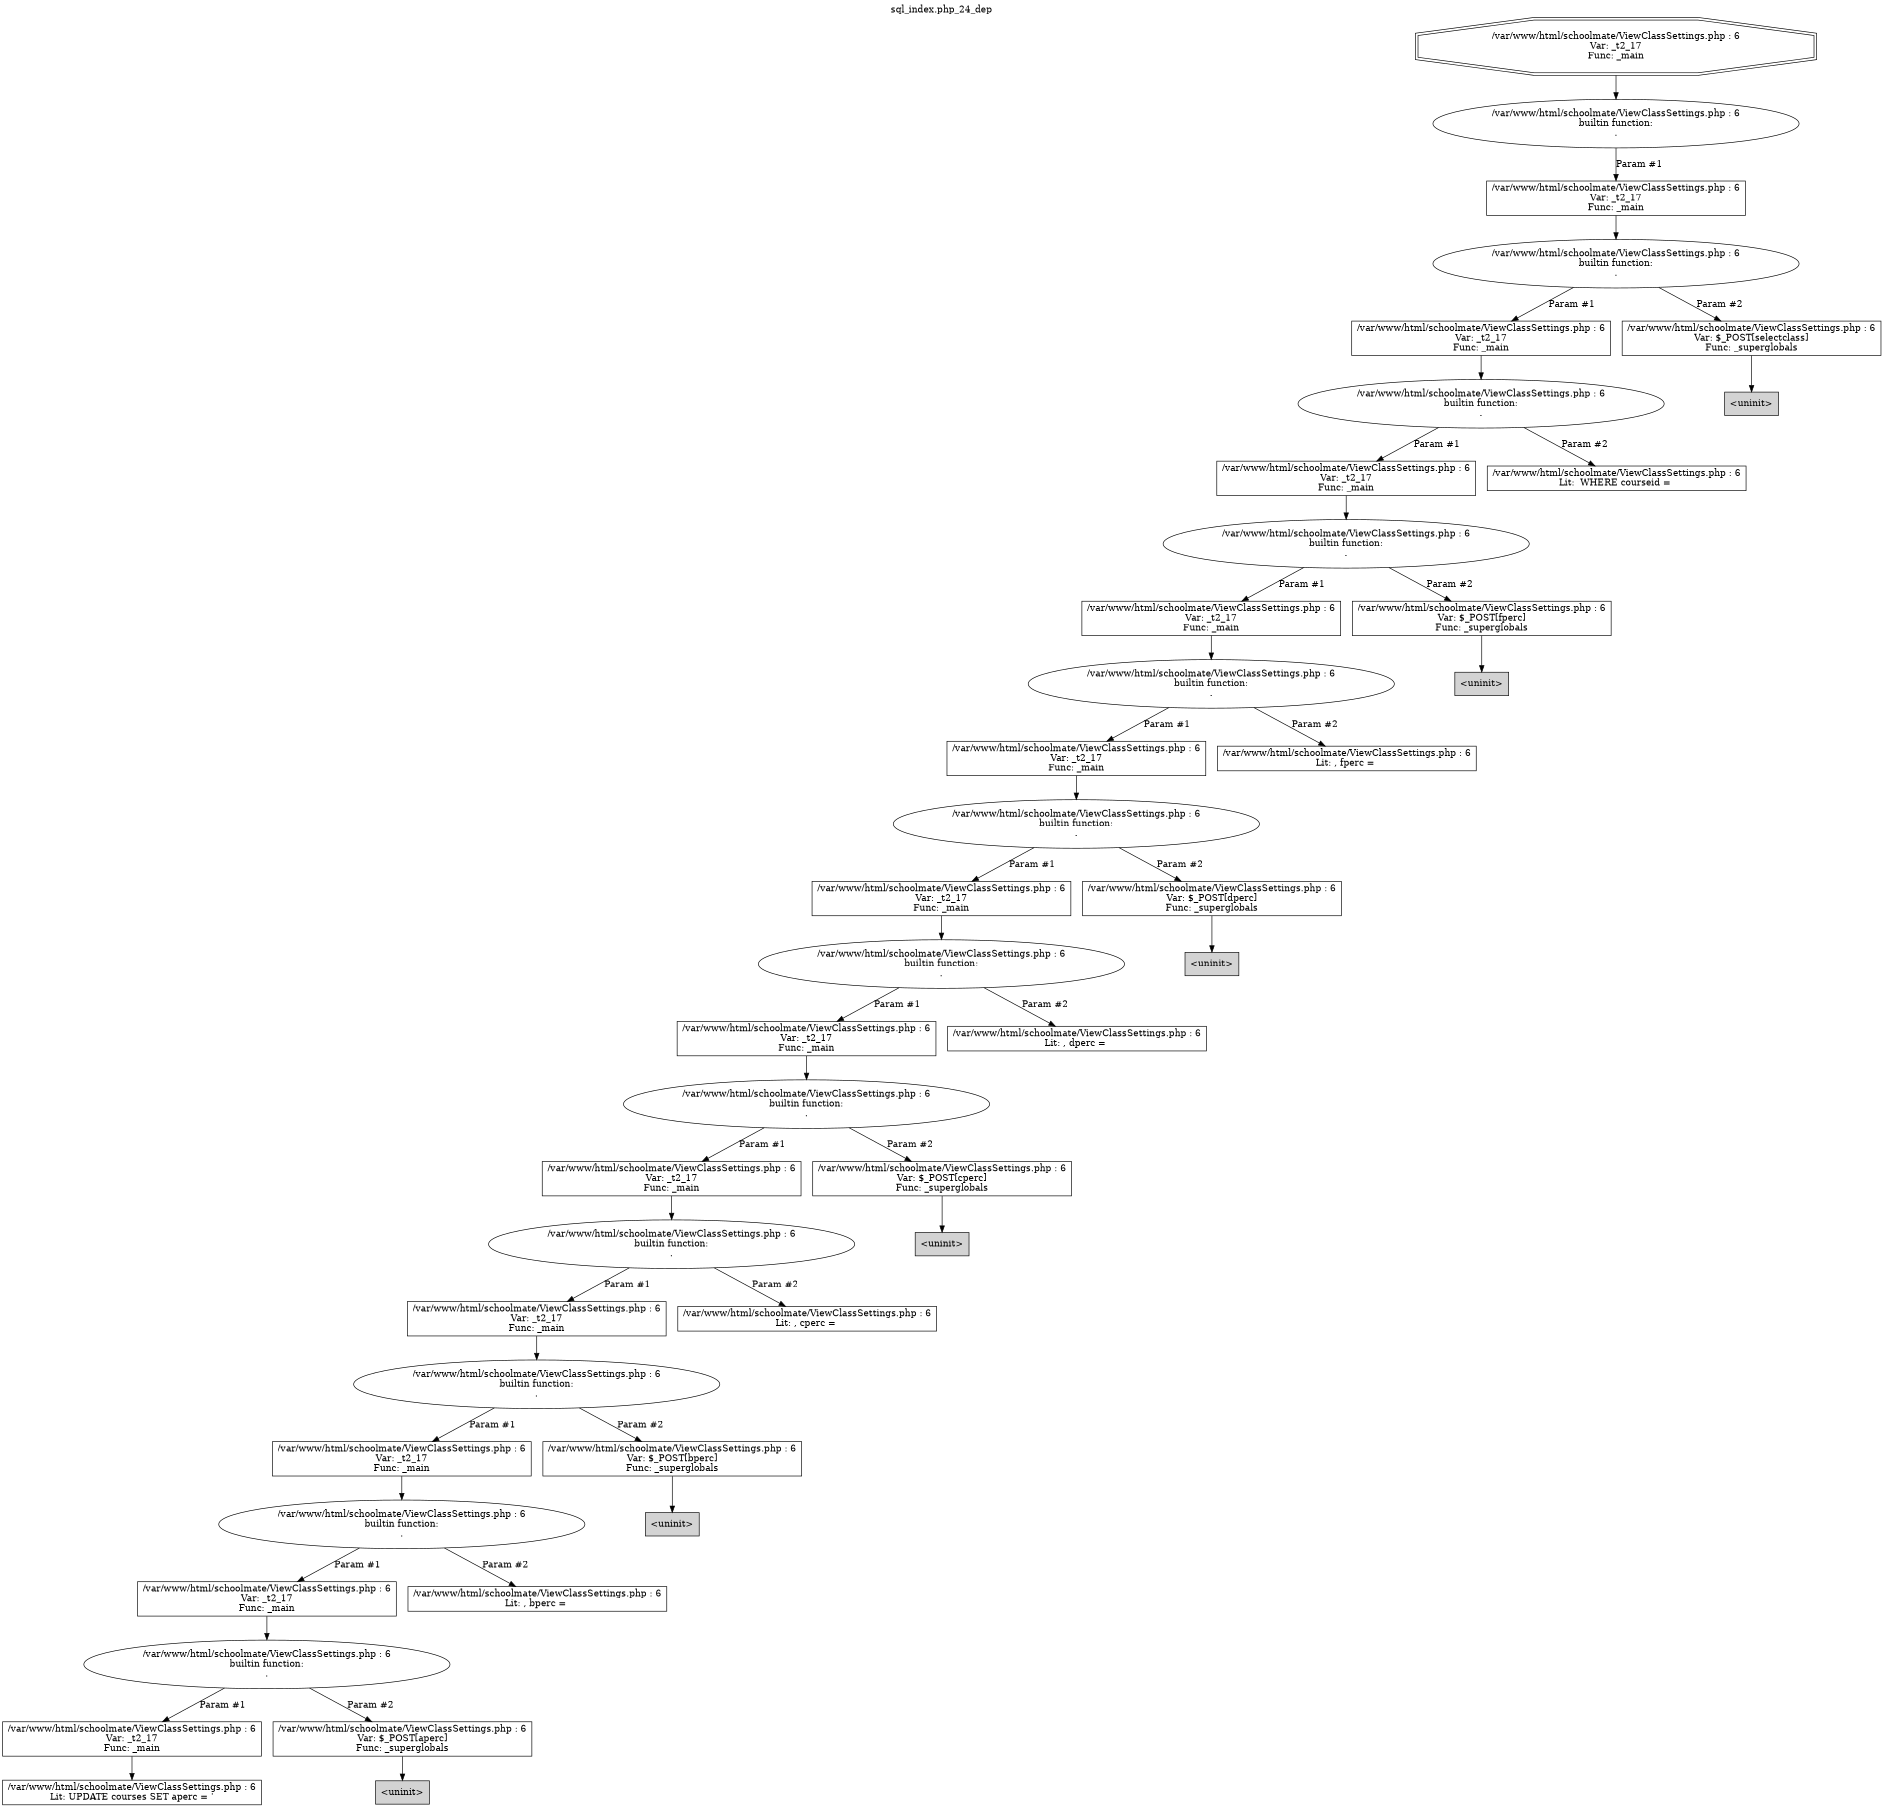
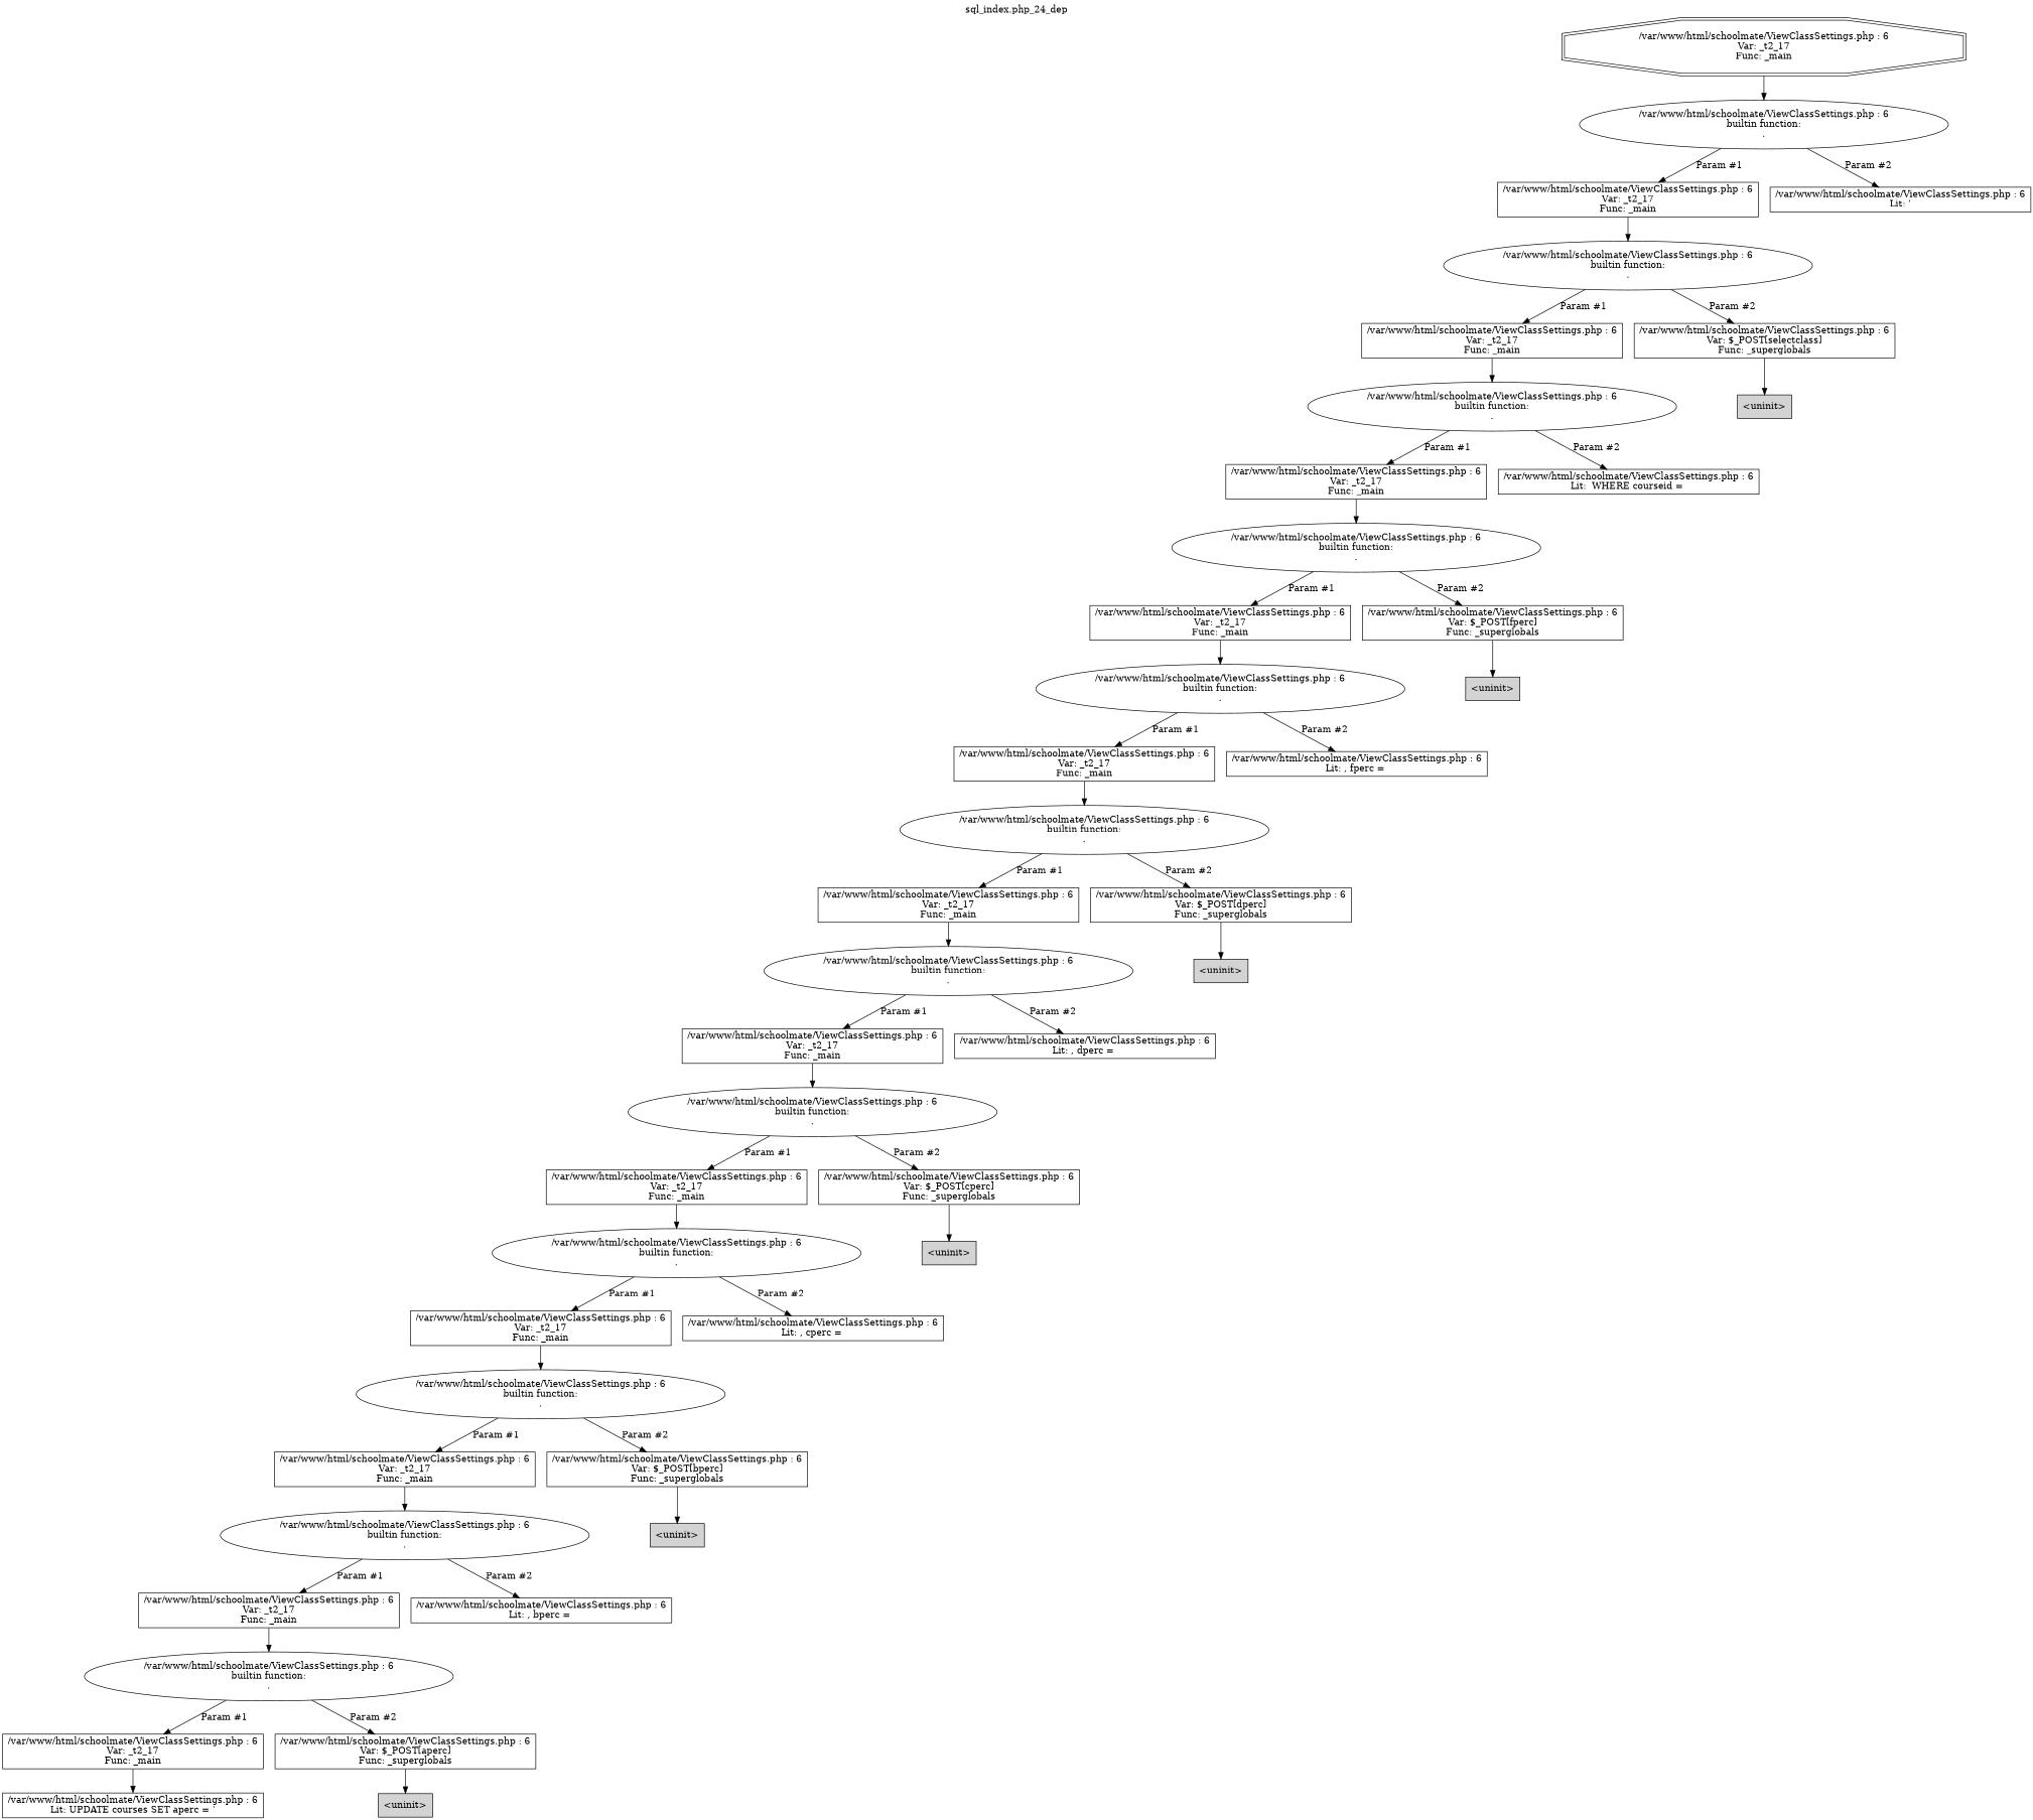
  digraph {
    label="sql_index.php_24_dep"
    labelloc=t
    node [shape=box]
    n1 [label="/var/www/html/schoolmate/ViewClassSettings.php : 6\nVar: _t2_17\nFunc: _main\n" shape=doubleoctagon]
    n2 [label="/var/www/html/schoolmate/ViewClassSettings.php : 6\nbuiltin function:\n.\n" shape=ellipse]
    n3 [label="/var/www/html/schoolmate/ViewClassSettings.php : 6\nVar: _t2_17\nFunc: _main\n"]
+   n4 [label="/var/www/html/schoolmate/ViewClassSettings.php : 6\nLit: '\n"]
    n5 [label="/var/www/html/schoolmate/ViewClassSettings.php : 6\nbuiltin function:\n.\n" shape=ellipse]
    n6 [label="/var/www/html/schoolmate/ViewClassSettings.php : 6\nVar: _t2_17\nFunc: _main\n"]
    n7 [label="/var/www/html/schoolmate/ViewClassSettings.php : 6\nVar: $_POST[selectclass]\nFunc: _superglobals\n"]
    n8 [label="/var/www/html/schoolmate/ViewClassSettings.php : 6\nbuiltin function:\n.\n" shape=ellipse]
    n9 [label="/var/www/html/schoolmate/ViewClassSettings.php : 6\nVar: _t2_17\nFunc: _main\n"]
    n10 [label="/var/www/html/schoolmate/ViewClassSettings.php : 6\nLit:  WHERE courseid = \n"]
    n11 [label="/var/www/html/schoolmate/ViewClassSettings.php : 6\nbuiltin function:\n.\n" shape=ellipse]
    n12 [label="/var/www/html/schoolmate/ViewClassSettings.php : 6\nVar: _t2_17\nFunc: _main\n"]
    n13 [label="/var/www/html/schoolmate/ViewClassSettings.php : 6\nVar: $_POST[fperc]\nFunc: _superglobals\n"]
    n14 [label="/var/www/html/schoolmate/ViewClassSettings.php : 6\nbuiltin function:\n.\n" shape=ellipse]
    n15 [label="/var/www/html/schoolmate/ViewClassSettings.php : 6\nVar: _t2_17\nFunc: _main\n"]
    n16 [label="/var/www/html/schoolmate/ViewClassSettings.php : 6\nLit: , fperc = \n"]
    n17 [label="/var/www/html/schoolmate/ViewClassSettings.php : 6\nbuiltin function:\n.\n" shape=ellipse]
    n18 [label="/var/www/html/schoolmate/ViewClassSettings.php : 6\nVar: _t2_17\nFunc: _main\n"]
    n19 [label="/var/www/html/schoolmate/ViewClassSettings.php : 6\nVar: $_POST[dperc]\nFunc: _superglobals\n"]
    n20 [label="/var/www/html/schoolmate/ViewClassSettings.php : 6\nbuiltin function:\n.\n" shape=ellipse]
    n21 [label="/var/www/html/schoolmate/ViewClassSettings.php : 6\nVar: _t2_17\nFunc: _main\n"]
    n22 [label="/var/www/html/schoolmate/ViewClassSettings.php : 6\nLit: , dperc = \n"]
    n23 [label="/var/www/html/schoolmate/ViewClassSettings.php : 6\nbuiltin function:\n.\n" shape=ellipse]
    n24 [label="/var/www/html/schoolmate/ViewClassSettings.php : 6\nVar: _t2_17\nFunc: _main\n"]
    n25 [label="/var/www/html/schoolmate/ViewClassSettings.php : 6\nVar: $_POST[cperc]\nFunc: _superglobals\n"]
    n26 [label="/var/www/html/schoolmate/ViewClassSettings.php : 6\nbuiltin function:\n.\n" shape=ellipse]
    n27 [label="/var/www/html/schoolmate/ViewClassSettings.php : 6\nVar: _t2_17\nFunc: _main\n"]
    n28 [label="/var/www/html/schoolmate/ViewClassSettings.php : 6\nLit: , cperc = \n"]
    n29 [label="/var/www/html/schoolmate/ViewClassSettings.php : 6\nbuiltin function:\n.\n" shape=ellipse]
    n30 [label="/var/www/html/schoolmate/ViewClassSettings.php : 6\nVar: _t2_17\nFunc: _main\n"]
    n31 [label="/var/www/html/schoolmate/ViewClassSettings.php : 6\nVar: $_POST[bperc]\nFunc: _superglobals\n"]
    n32 [label="/var/www/html/schoolmate/ViewClassSettings.php : 6\nbuiltin function:\n.\n" shape=ellipse]
    n33 [label="/var/www/html/schoolmate/ViewClassSettings.php : 6\nVar: _t2_17\nFunc: _main\n"]
    n34 [label="/var/www/html/schoolmate/ViewClassSettings.php : 6\nLit: , bperc = \n"]
    n35 [label="/var/www/html/schoolmate/ViewClassSettings.php : 6\nbuiltin function:\n.\n" shape=ellipse]
    n36 [label="/var/www/html/schoolmate/ViewClassSettings.php : 6\nVar: _t2_17\nFunc: _main\n"]
    n37 [label="/var/www/html/schoolmate/ViewClassSettings.php : 6\nVar: $_POST[aperc]\nFunc: _superglobals\n"]
    n38 [label="/var/www/html/schoolmate/ViewClassSettings.php : 6\nLit: UPDATE courses SET aperc = '\n"]
    n39 [label="<uninit>" style=filled]
    n40 [label="<uninit>" style=filled]
    n41 [label="<uninit>" style=filled]
    n42 [label="<uninit>" style=filled]
    n43 [label="<uninit>" style=filled]
    n44 [label="<uninit>" style=filled]
    n1 -> n2
    n2 -> n3 [label="Param #1"]
+   n2 -> n4 [label="Param #2"]
    n3 -> n5
    n5 -> n6 [label="Param #1"]
    n5 -> n7 [label="Param #2"]
    n6 -> n8
    n7 -> n44
    n8 -> n9 [label="Param #1"]
    n8 -> n10 [label="Param #2"]
    n9 -> n11
    n11 -> n12 [label="Param #1"]
    n11 -> n13 [label="Param #2"]
    n12 -> n14
    n13 -> n43
    n14 -> n15 [label="Param #1"]
    n14 -> n16 [label="Param #2"]
    n15 -> n17
    n17 -> n18 [label="Param #1"]
    n17 -> n19 [label="Param #2"]
    n18 -> n20
    n19 -> n42
    n20 -> n21 [label="Param #1"]
    n20 -> n22 [label="Param #2"]
    n21 -> n23
    n23 -> n24 [label="Param #1"]
    n23 -> n25 [label="Param #2"]
    n24 -> n26
    n25 -> n41
    n26 -> n27 [label="Param #1"]
    n26 -> n28 [label="Param #2"]
    n27 -> n29
    n29 -> n30 [label="Param #1"]
    n29 -> n31 [label="Param #2"]
    n30 -> n32
    n31 -> n40
    n32 -> n33 [label="Param #1"]
    n32 -> n34 [label="Param #2"]
    n33 -> n35
    n35 -> n36 [label="Param #1"]
    n35 -> n37 [label="Param #2"]
    n36 -> n38
    n37 -> n39
  }
